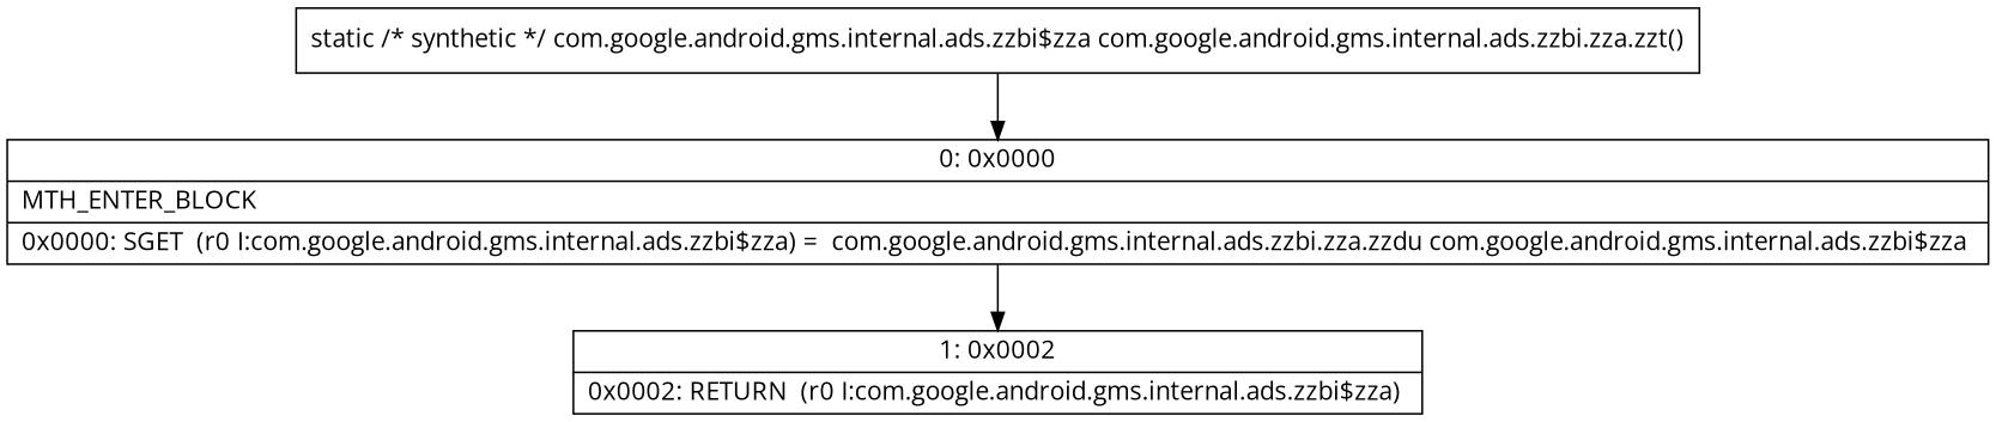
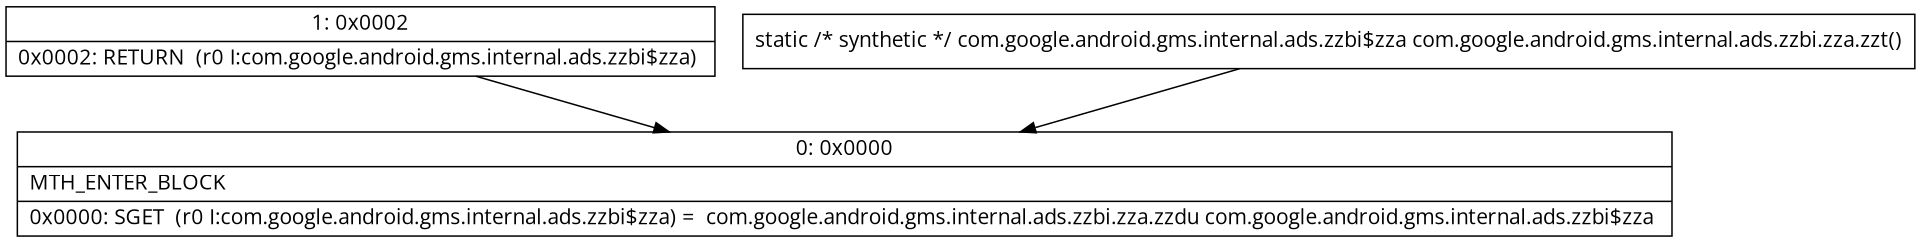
  digraph {
    fontname="Open Sans"
    node [shape=record fontname="Open Sans"]
    edge [fontname="Open Sans"]
    n1 [label="{0\:\ 0x0000|MTH_ENTER_BLOCK\l|0x0000: SGET  (r0 I:com.google.android.gms.internal.ads.zzbi$zza) =  com.google.android.gms.internal.ads.zzbi.zza.zzdu com.google.android.gms.internal.ads.zzbi$zza \l}"]
    n2 [label="{1\:\ 0x0002|0x0002: RETURN  (r0 I:com.google.android.gms.internal.ads.zzbi$zza) \l}"]
    n3 [label="{static \/* synthetic *\/ com.google.android.gms.internal.ads.zzbi$zza com.google.android.gms.internal.ads.zzbi.zza.zzt() }"]
-   n1 -> n2
+   n2 -> n1
    n3 -> n1
  }
